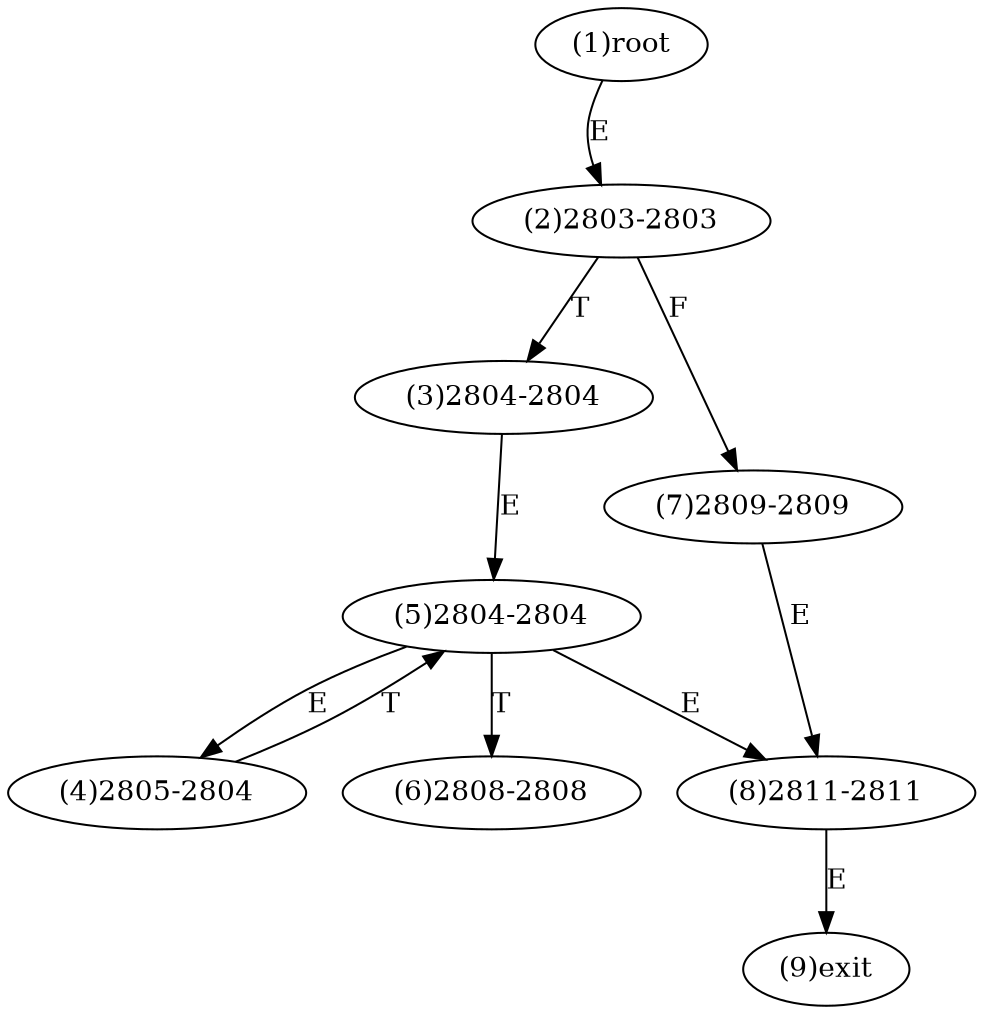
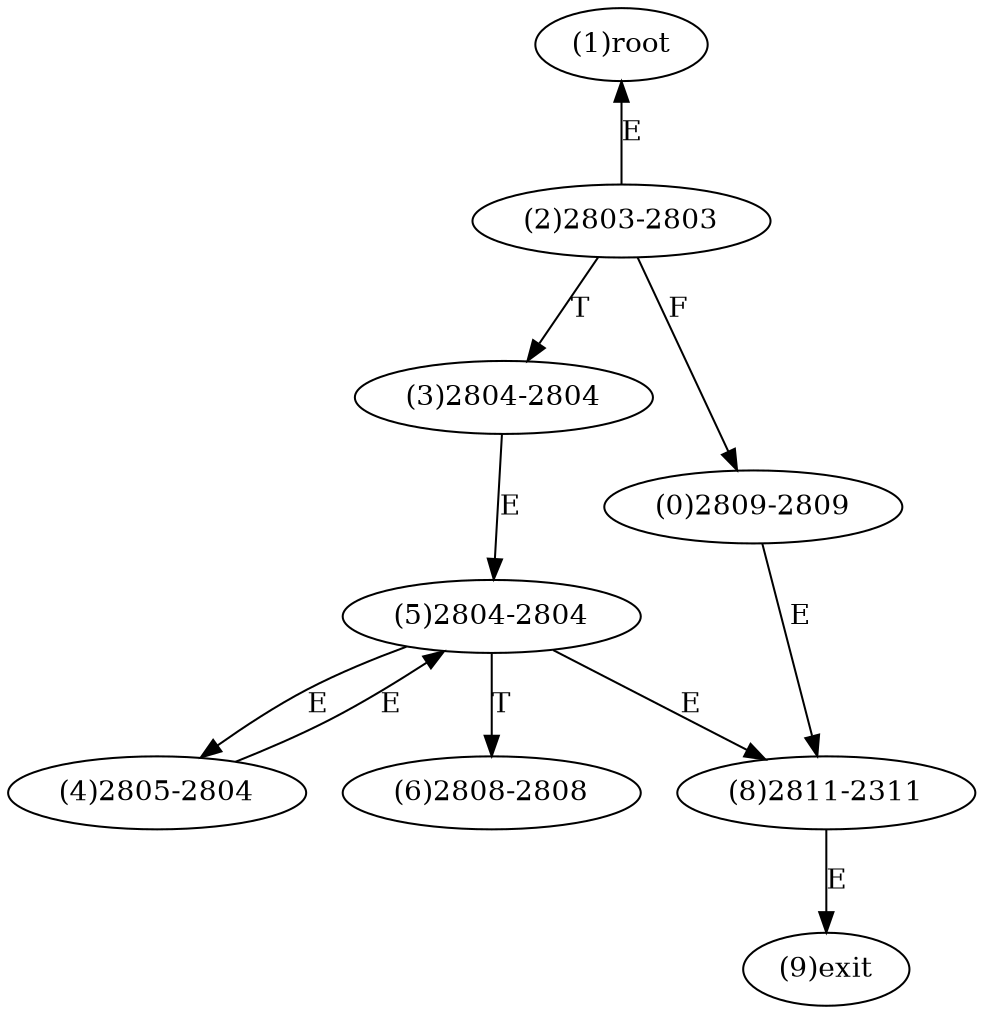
  digraph {
    n1 [label="(1)root"]
    n2 [label="(2)2803-2803"]
    n3 [label="(3)2804-2804"]
-   n4 [label="(7)2809-2809"]
+   n4 [label="(0)2809-2809"]
    n5 [label="(5)2804-2804"]
-   n6 [label="(8)2811-2811"]
+   n6 [label="(8)2811-2311"]
    n7 [label="(4)2805-2804"]
    n8 [label="(6)2808-2808"]
    n9 [label="(9)exit"]
-   n1 -> n2 [label=E]
+   n2 -> n1 [label=E]
    n2 -> n3 [label=T]
    n2 -> n4 [label=F]
    n3 -> n5 [label=E]
    n4 -> n6 [label=E]
    n5 -> n6 [label=E]
    n5 -> n7 [label=E]
    n5 -> n8 [label=T]
    n6 -> n9 [label=E]
-   n7 -> n5 [label=T]
+   n7 -> n5 [label=E]
  }
